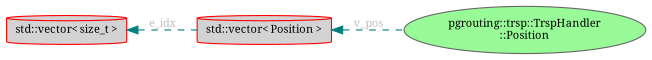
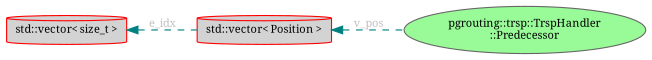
  digraph {
    fontname="Noto Serif"
    rankdir=LR
    node [color=red fillcolor=lightgrey fontname="Noto Serif" fontsize=10 shape=cylinder style=filled]
    edge [color=teal dir=back fontcolor=grey fontname="Noto Serif" fontsize=10 labelfontname=Helvetica labelfontsize=10 style=dashed]
-   n1 [color=gray40 fillcolor=palegreen fontcolor=black height=0.2 label="pgrouting::trsp::TrspHandler\l::Position" shape=ellipse width=0.4]
+   n1 [color=gray40 fillcolor=palegreen fontcolor=black height=0.2 label="pgrouting::trsp::TrspHandler\l::Predecessor" shape=ellipse width=0.4]
    n2 [height=0.2 label="std::vector\< size_t \>" width=0.4]
    n3 [height=0.2 label="std::vector\< Position \>" width=0.4]
    n2 -> n3 [label=" e_idx"]
    n3 -> n1 [label=" v_pos"]
  }
